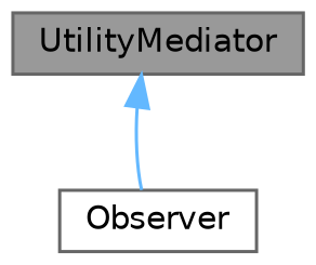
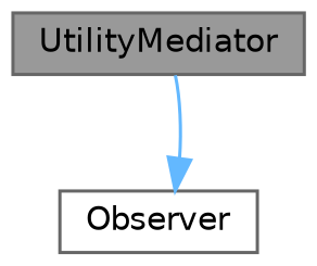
  digraph {
    node [color=gray40 fontname=Helvetica fontsize=10 shape=box style=filled]
    n1 [fillcolor=grey60 fontcolor=black height=0.2 label=UtilityMediator width=0.4]
    n2 [fillcolor=white height=0.2 label=Observer width=0.4]
-   n1 -> n2 [color=steelblue1 dir=back fontname=Helvetica fontsize=10 labelfontname=Helvetica labelfontsize=10 style=solid]
+   n2 -> n1 [color=steelblue1 dir=back fontname=Helvetica fontsize=10 labelfontname=Helvetica labelfontsize=10 style=solid]
  }
